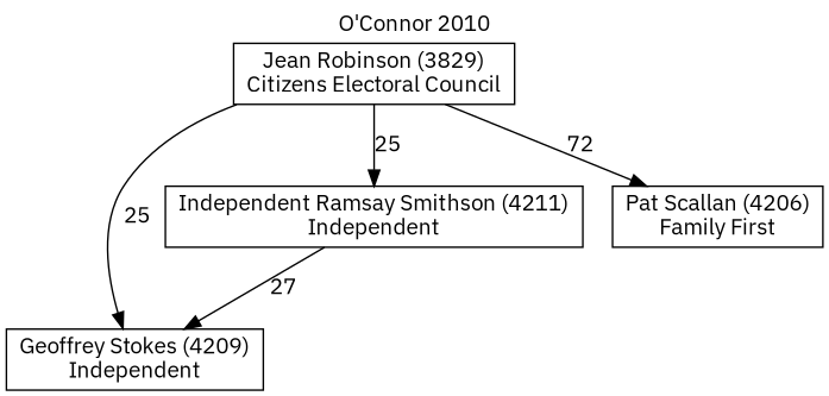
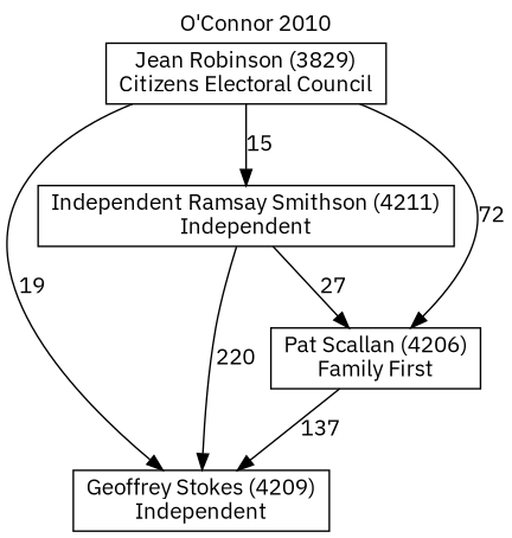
  digraph {
    fontname="IBM Plex Sans"
    label="O'Connor 2010"
    labelloc=t
    mclimit=10
    node [fontname="IBM Plex Sans" shape=box]
    edge [fontname="IBM Plex Sans"]
    n1 [label="Geoffrey Stokes (4209)\nIndependent"]
    n2 [label="Jean Robinson (3829)\nCitizens Electoral Council"]
    n3 [label="Independent Ramsay Smithson (4211)\nIndependent"]
    n4 [label="Pat Scallan (4206)\nFamily First"]
-   n2 -> n1 [label=25]
-   n2 -> n3 [label=25]
+   n2 -> n1 [label=19]
+   n2 -> n3 [label=15]
    n2 -> n4 [label=72]
-   n3 -> n1 [label=27]
+   n3 -> n1 [label=220]
+   n3 -> n4 [label=27]
+   n4 -> n1 [label=137]
  }
